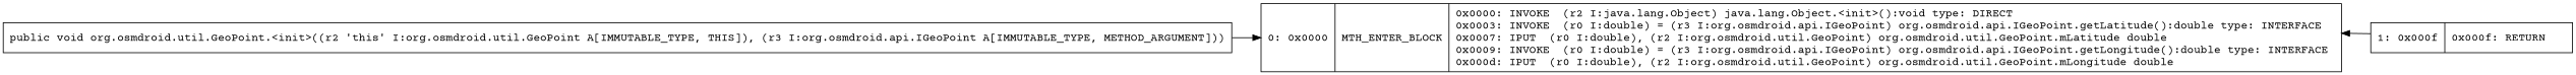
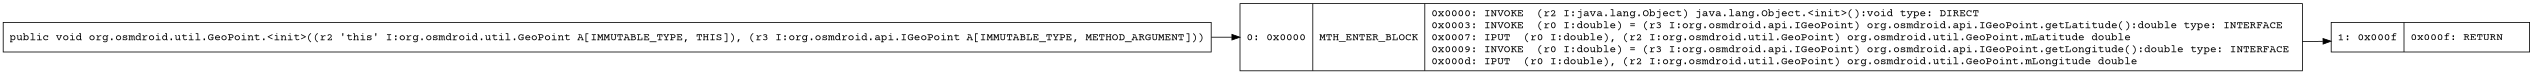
  digraph {
    rankdir=LR
    fontname="Courier Prime"
    node [shape=record fontname="Courier Prime"]
    edge [fontname="Courier Prime"]
    n1 [label="{0\:\ 0x0000|MTH_ENTER_BLOCK\l|0x0000: INVOKE  (r2 I:java.lang.Object) java.lang.Object.\<init\>():void type: DIRECT \l0x0003: INVOKE  (r0 I:double) = (r3 I:org.osmdroid.api.IGeoPoint) org.osmdroid.api.IGeoPoint.getLatitude():double type: INTERFACE \l0x0007: IPUT  (r0 I:double), (r2 I:org.osmdroid.util.GeoPoint) org.osmdroid.util.GeoPoint.mLatitude double \l0x0009: INVOKE  (r0 I:double) = (r3 I:org.osmdroid.api.IGeoPoint) org.osmdroid.api.IGeoPoint.getLongitude():double type: INTERFACE \l0x000d: IPUT  (r0 I:double), (r2 I:org.osmdroid.util.GeoPoint) org.osmdroid.util.GeoPoint.mLongitude double \l}"]
    n2 [label="{1\:\ 0x000f|0x000f: RETURN   \l}"]
    n3 [label="{public void org.osmdroid.util.GeoPoint.\<init\>((r2 'this' I:org.osmdroid.util.GeoPoint A[IMMUTABLE_TYPE, THIS]), (r3 I:org.osmdroid.api.IGeoPoint A[IMMUTABLE_TYPE, METHOD_ARGUMENT])) }"]
-   n2 -> n1
+   n1 -> n2
    n3 -> n1
  }
